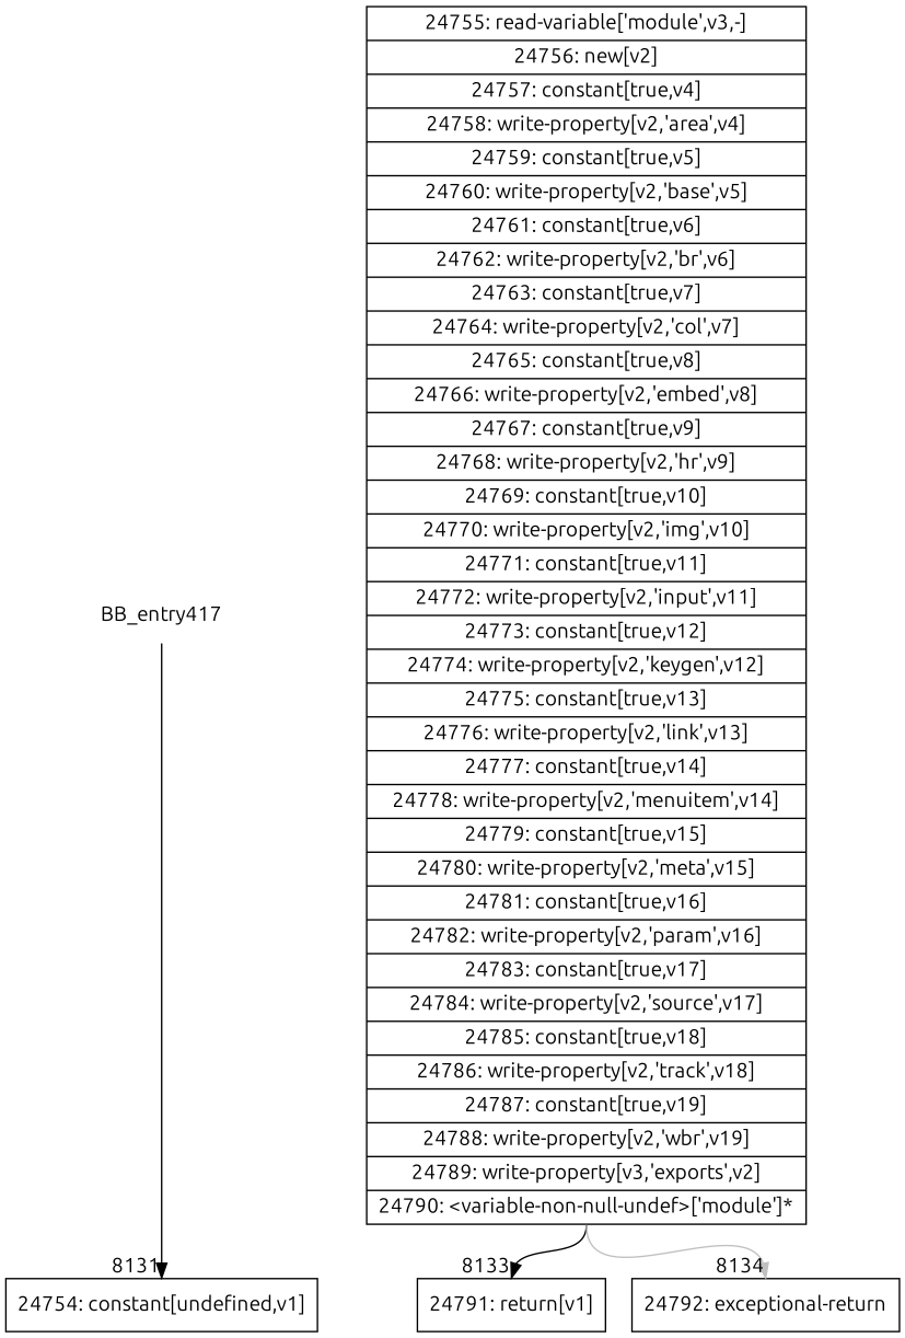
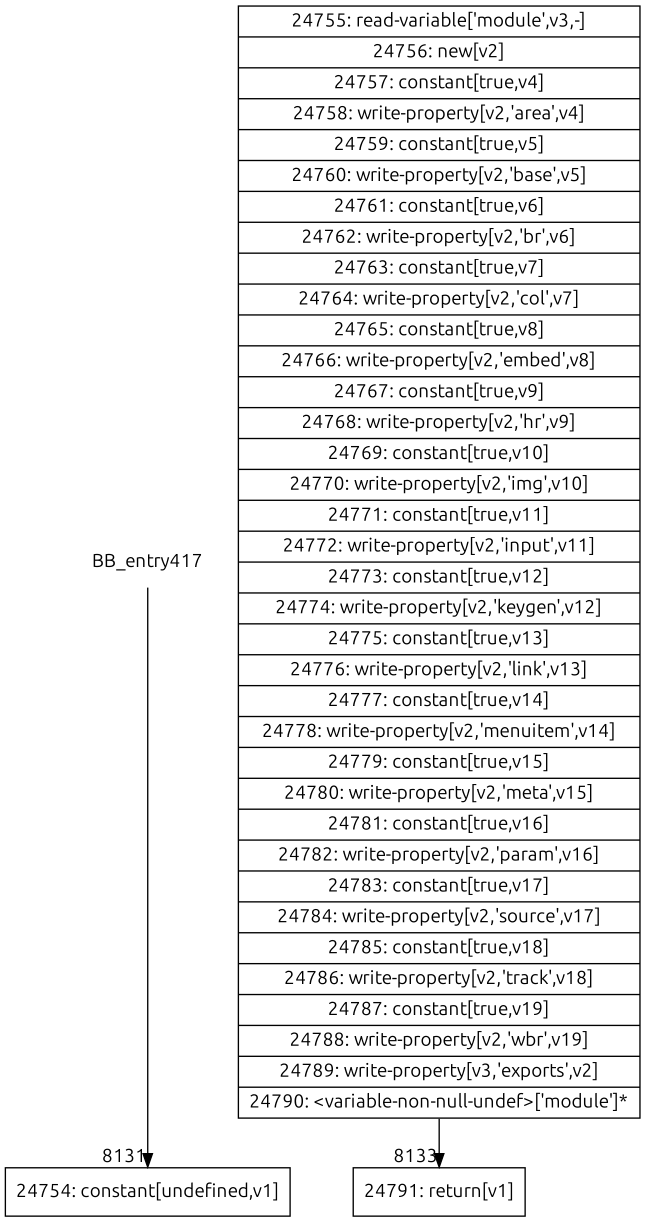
  digraph {
    fontname=Ubuntu
    rankdir=TD
    node [fontname=Ubuntu shape=record]
    edge [fontname=Ubuntu headport=n tailport=s]
    n1 [label=BB_entry417 shape=none]
    n2 [label="{24754: constant[undefined,v1]}"]
    n3 [label="{24755: read-variable['module',v3,-]|24756: new[v2]|24757: constant[true,v4]|24758: write-property[v2,'area',v4]|24759: constant[true,v5]|24760: write-property[v2,'base',v5]|24761: constant[true,v6]|24762: write-property[v2,'br',v6]|24763: constant[true,v7]|24764: write-property[v2,'col',v7]|24765: constant[true,v8]|24766: write-property[v2,'embed',v8]|24767: constant[true,v9]|24768: write-property[v2,'hr',v9]|24769: constant[true,v10]|24770: write-property[v2,'img',v10]|24771: constant[true,v11]|24772: write-property[v2,'input',v11]|24773: constant[true,v12]|24774: write-property[v2,'keygen',v12]|24775: constant[true,v13]|24776: write-property[v2,'link',v13]|24777: constant[true,v14]|24778: write-property[v2,'menuitem',v14]|24779: constant[true,v15]|24780: write-property[v2,'meta',v15]|24781: constant[true,v16]|24782: write-property[v2,'param',v16]|24783: constant[true,v17]|24784: write-property[v2,'source',v17]|24785: constant[true,v18]|24786: write-property[v2,'track',v18]|24787: constant[true,v19]|24788: write-property[v2,'wbr',v19]|24789: write-property[v3,'exports',v2]|24790: \<variable-non-null-undef\>['module']*}"]
    n4 [label="{24791: return[v1]}"]
-   n5 [label="{24792: exceptional-return}"]
    n1 -> n2 [headlabel="    8131"]
    n3 -> n4 [headlabel="      8133"]
-   n3 -> n5 [color=gray headlabel="      8134"]
  }
